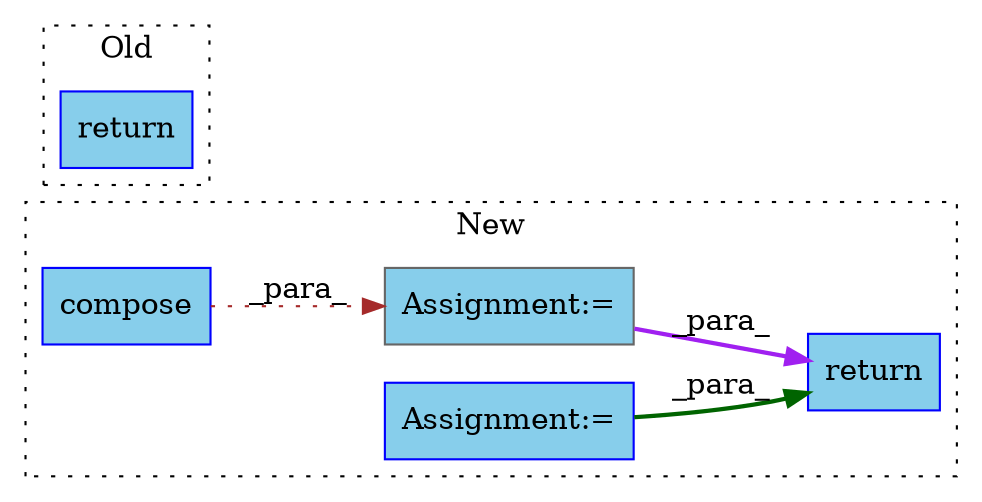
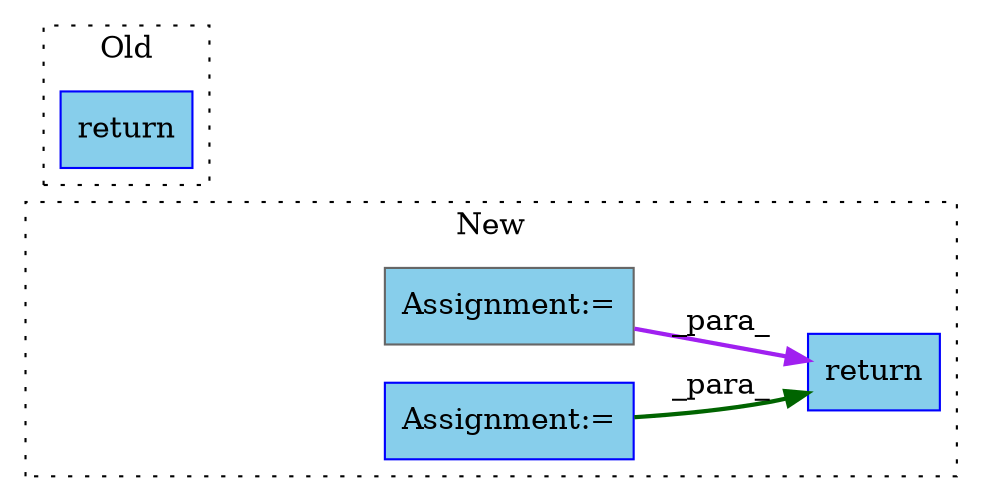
  digraph {
    rankdir=LR
    node [a=41 l=7 shape=box style=filled fillcolor=skyblue color=blue]
    edge [style=bold]
-   n1 [a=32 l="8,1" label=compose s="2715,2753"]
    n2 [label=return s=2890]
    n3 [a=7 l=1 label="Assignment:=" s=2709 color=gray40]
    n4 [a=7 l=1 label="Assignment:=" s=2643]
    n5 [label=return s=1329]
    subgraph cluster_1 {
      label=New
      style=dotted
-     n1
      n2
      n3
      n4
    }
    subgraph cluster_2 {
      label=Old
      style=dotted
      n5
    }
-   n1 -> n3 [label=_para_ color=brown style=dotted]
    n3 -> n2 [label=_para_ color=purple]
    n4 -> n2 [label=_para_ color=darkgreen]
  }
